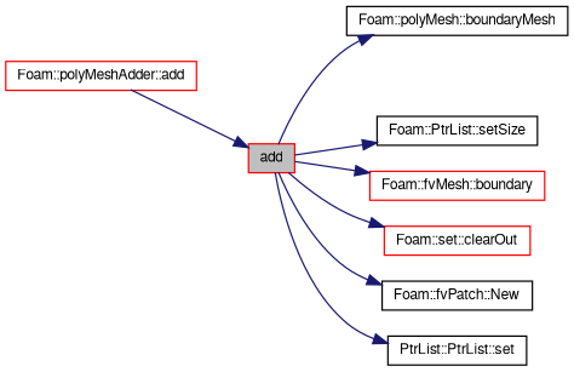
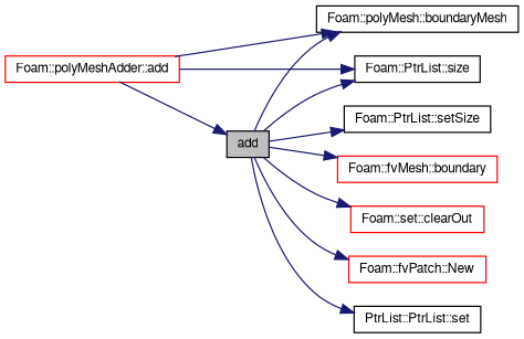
  digraph {
    rankdir=LR
    node [color=black fontname=FreeSans fontsize=10 shape=record]
    edge [color=midnightblue fontname=FreeSans fontsize=10 labelfontname=FreeSans labelfontsize=10 style=solid]
-   n1 [color=red fillcolor=grey75 fontcolor=black height=0.2 label=add style=filled width=0.4]
+   n1 [fillcolor=grey75 fontcolor=black height=0.2 label=add style=filled width=0.4]
    n2 [height=0.2 label="Foam::polyMesh::boundaryMesh" width=0.4]
+   n3 [height=0.2 label="Foam::PtrList::size" width=0.4]
    n4 [color=red height=0.2 label="Foam::fvMesh::boundary" width=0.4]
    n5 [color=red height=0.2 label="Foam::set::clearOut" width=0.4]
-   n6 [height=0.2 label="Foam::fvPatch::New" width=0.4]
+   n6 [color=red height=0.2 label="Foam::fvPatch::New" width=0.4]
    n7 [height=0.2 label="PtrList::PtrList::set" width=0.4]
    n8 [height=0.2 label="Foam::PtrList::setSize" width=0.4]
    n9 [color=red height=0.2 label="Foam::polyMeshAdder::add" width=0.4]
    n1 -> n2
+   n1 -> n3
    n1 -> n4
    n1 -> n5
    n1 -> n6
    n1 -> n7
    n1 -> n8
    n9 -> n1
+   n9 -> n2
+   n9 -> n3
  }
